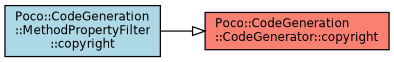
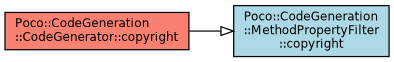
  digraph {
    rankdir=LR
    node [color=black fontname=Helvetica fontsize=10 shape=record style=filled]
    n1 [fillcolor=lightblue fontcolor=black height=0.2 label="Poco::CodeGeneration\l::MethodPropertyFilter\l::copyright" width=0.4]
    n2 [fillcolor=salmon height=0.2 label="Poco::CodeGeneration\l::CodeGenerator::copyright" width=0.4]
-   n1 -> n2 [color=black fontname=Helvetica fontsize=10 labelfontname=Helvetica labelfontsize=10 style=solid arrowhead=onormal]
+   n2 -> n1 [color=black fontname=Helvetica fontsize=10 labelfontname=Helvetica labelfontsize=10 style=solid arrowhead=onormal]
  }
